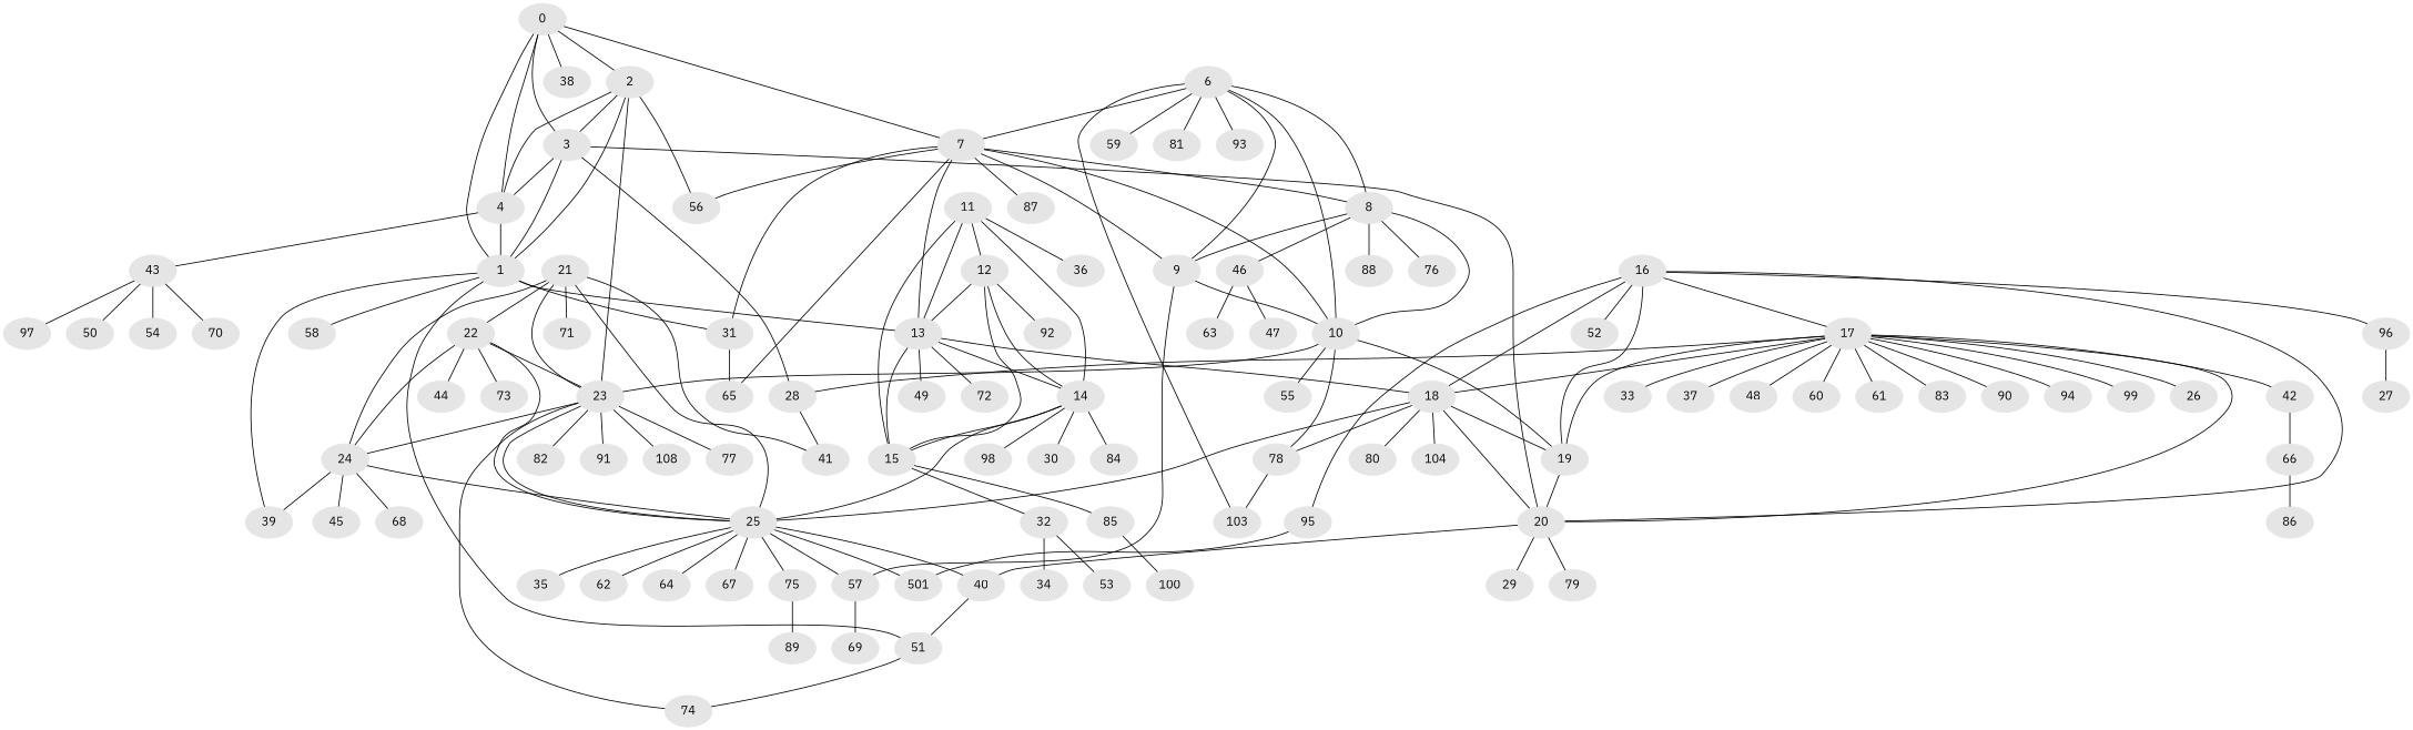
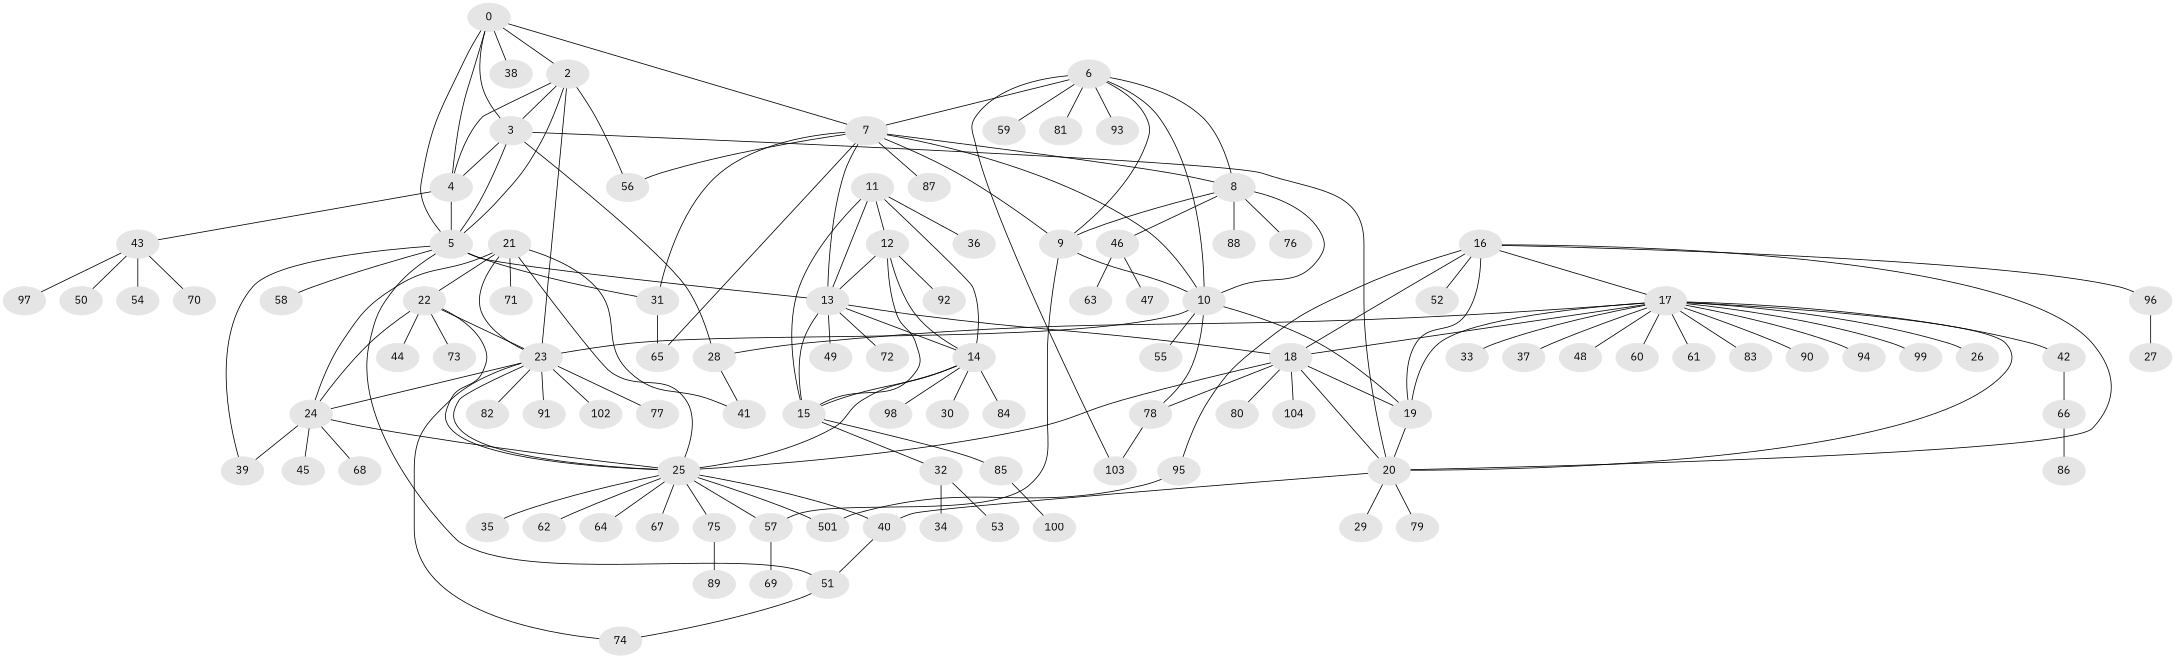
  graph {
    fontname="IBM Plex Sans"
    node [color=gray90 fontname="IBM Plex Sans" style=filled]
    edge [fontname="IBM Plex Sans"]
    n1 [label=0]
    2
    3
    4
-   5 [label=1]
+   5
    7
    38
    23
    56
    20
    28
    43
    13
    31
    39
    51
    58
    8
    9
    10
    65
    87
    25
    24
    74
    77
    82
    91
-   102 [label=108]
+   102
    29
    40
    79
    41
    50
    54
    70
    97
    14
    15
    18
    49
    72
    6
    59
    81
    93
    103
    46
    76
    88
    57
    19
    55
    78
    47
    63
    69
    11
    12
    36
    92
    30
    84
    98
    32
    85
    80
    104
    35
    62
    64
    67
    75
    n74 [label=501]
    34
    53
    100
    16
    17
    52
    95
    96
    26
    33
    37
    42
    48
    60
    61
    83
    90
    94
    99
    27
    66
    21
    22
    71
    44
    73
    45
    68
    89
    86
    n1 -- 2
    n1 -- 3
    n1 -- 4
    n1 -- 5
    n1 -- 7
    n1 -- 38
    2 -- 3
    2 -- 4
    2 -- 5
    2 -- 23
    2 -- 56
    3 -- 4
    3 -- 5
    3 -- 20
    3 -- 28
    4 -- 5
    4 -- 43
    5 -- 13
    5 -- 31
    5 -- 39
    5 -- 51
    5 -- 58
    7 -- 56
    7 -- 13
    7 -- 31
    7 -- 8
    7 -- 9
    7 -- 10
    7 -- 65
    7 -- 87
    23 -- 25
    23 -- 24
    23 -- 74
    23 -- 77
    23 -- 82
    23 -- 91
    23 -- 102
    20 -- 29
    20 -- 40
    20 -- 79
    28 -- 41
    43 -- 50
    43 -- 54
    43 -- 70
    43 -- 97
    13 -- 14
    13 -- 15
    13 -- 18
    13 -- 49
    13 -- 72
    31 -- 65
    51 -- 74
    8 -- 9
    8 -- 10
    8 -- 46
    8 -- 76
    8 -- 88
    9 -- 10
    9 -- 57
    10 -- 23
    10 -- 19
    10 -- 55
    10 -- 78
    25 -- 40
    25 -- 57
    25 -- 35
    25 -- 62
    25 -- 64
    25 -- 67
    25 -- 75
    25 -- n74
    24 -- 39
    24 -- 25
    24 -- 45
    24 -- 68
    40 -- 51
    14 -- 25
    14 -- 15
    14 -- 30
    14 -- 84
    14 -- 98
    15 -- 32
    15 -- 85
    18 -- 20
    18 -- 25
    18 -- 19
    18 -- 78
    18 -- 80
    18 -- 104
    6 -- 7
    6 -- 8
    6 -- 9
    6 -- 10
    6 -- 59
    6 -- 81
    6 -- 93
    6 -- 103
    46 -- 47
    46 -- 63
    57 -- 69
    19 -- 20
    78 -- 103
    11 -- 13
    11 -- 14
    11 -- 15
    11 -- 12
    11 -- 36
    12 -- 13
    12 -- 14
    12 -- 15
    12 -- 92
    32 -- 34
    32 -- 53
    85 -- 100
    75 -- 89
    16 -- 20
    16 -- 18
    16 -- 19
    16 -- 17
    16 -- 52
    16 -- 95
    16 -- 96
    17 -- 20
    17 -- 28
    17 -- 18
    17 -- 19
    17 -- 26
    17 -- 33
    17 -- 37
    17 -- 42
    17 -- 48
    17 -- 60
    17 -- 61
    17 -- 83
    17 -- 90
    17 -- 94
    17 -- 99
    95 -- n74
    96 -- 27
    42 -- 66
    66 -- 86
    21 -- 23
    21 -- 25
    21 -- 24
    21 -- 41
    21 -- 22
    21 -- 71
    22 -- 23
    22 -- 25
    22 -- 24
    22 -- 44
    22 -- 73
  }
